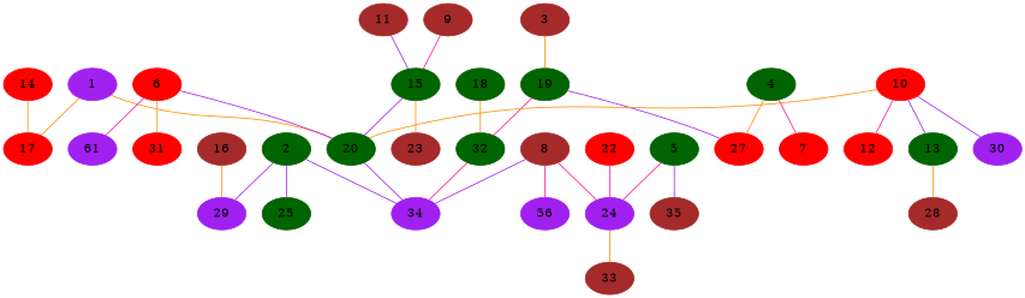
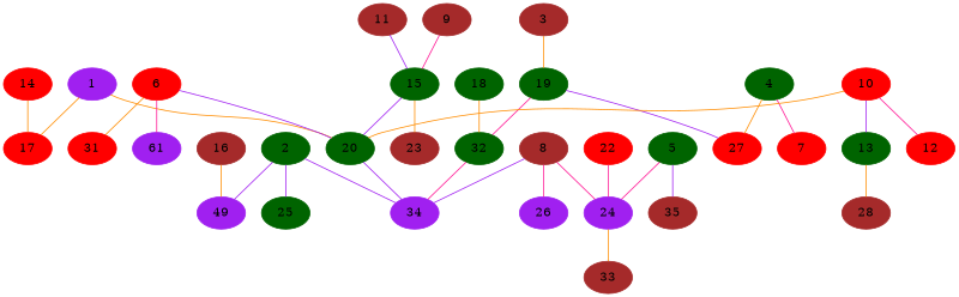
  graph {
    node [color=darkgreen style=filled]
    edge [color=darkorange weight=1.0]
    1 [color=purple]
    17 [color=red]
    20
    34 [color=purple]
    2
    25
-   29 [color=purple]
+   29 [color=purple label=49]
    3 [color=brown]
    19
    27 [color=red]
    32
    7 [color=red]
    4
    24 [color=purple]
    5
    35 [color=brown]
    33 [color=brown]
    6 [color=red]
    n19 [color=purple label=61]
    31 [color=red]
    8 [color=brown]
-   26 [color=purple label=56]
+   26 [color=purple]
    9 [color=brown]
    15
    23 [color=brown]
    10 [color=red]
    12 [color=red]
    13
-   30 [color=purple]
    28 [color=brown]
    11 [color=brown]
    14 [color=red]
    16 [color=brown]
    18
    22 [color=red]
    1 -- 17
    1 -- 20
    20 -- 34 [color=purple]
    2 -- 34 [color=purple]
    2 -- 25 [color=purple]
    2 -- 29 [color=purple]
    3 -- 19
    19 -- 27 [color=purple]
    19 -- 32 [color=deeppink]
    32 -- 34 [color=deeppink]
    4 -- 27
    4 -- 7 [color=deeppink]
    24 -- 33
    5 -- 24 [color=deeppink]
    5 -- 35 [color=purple]
    6 -- 20 [color=purple]
    6 -- n19 [color=deeppink]
    6 -- 31
    8 -- 34 [color=purple]
    8 -- 24 [color=deeppink]
    8 -- 26 [color=deeppink]
    9 -- 15 [color=deeppink]
    15 -- 20 [color=purple]
    15 -- 23
    10 -- 20
    10 -- 12 [color=deeppink]
    10 -- 13 [color=purple]
-   10 -- 30 [color=purple]
    13 -- 28
    11 -- 15 [color=purple]
    14 -- 17
    16 -- 29
    18 -- 32
    22 -- 24 [color=deeppink]
  }
